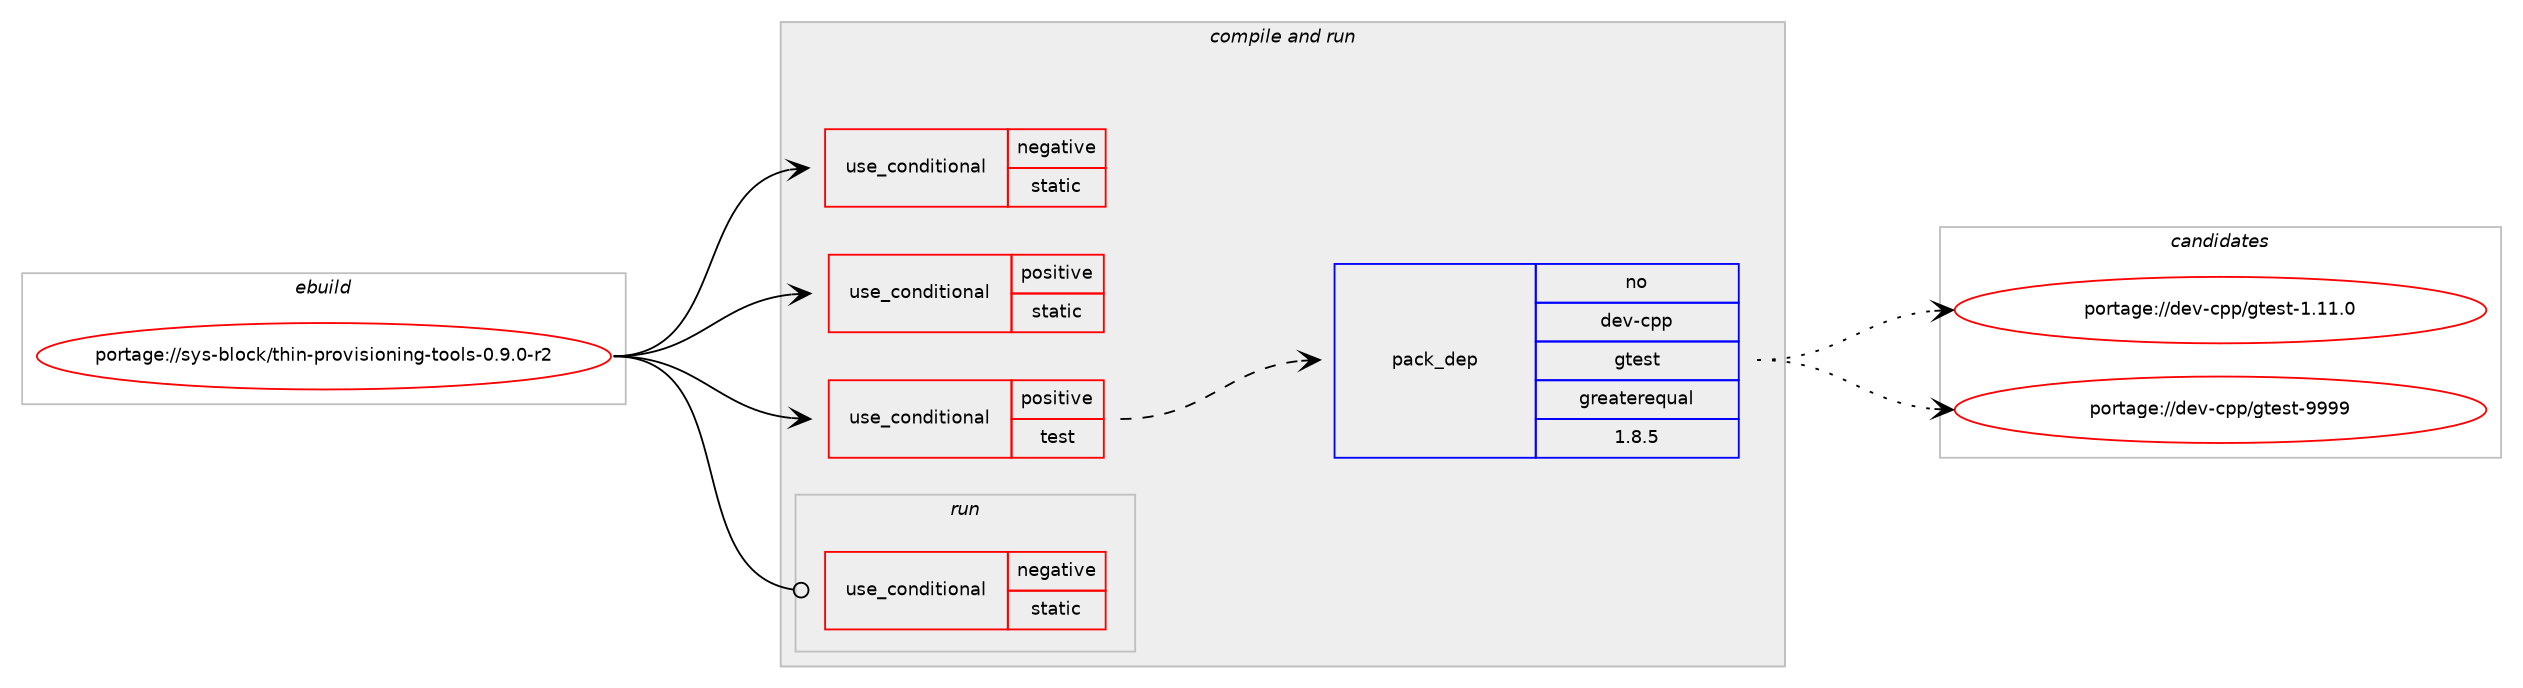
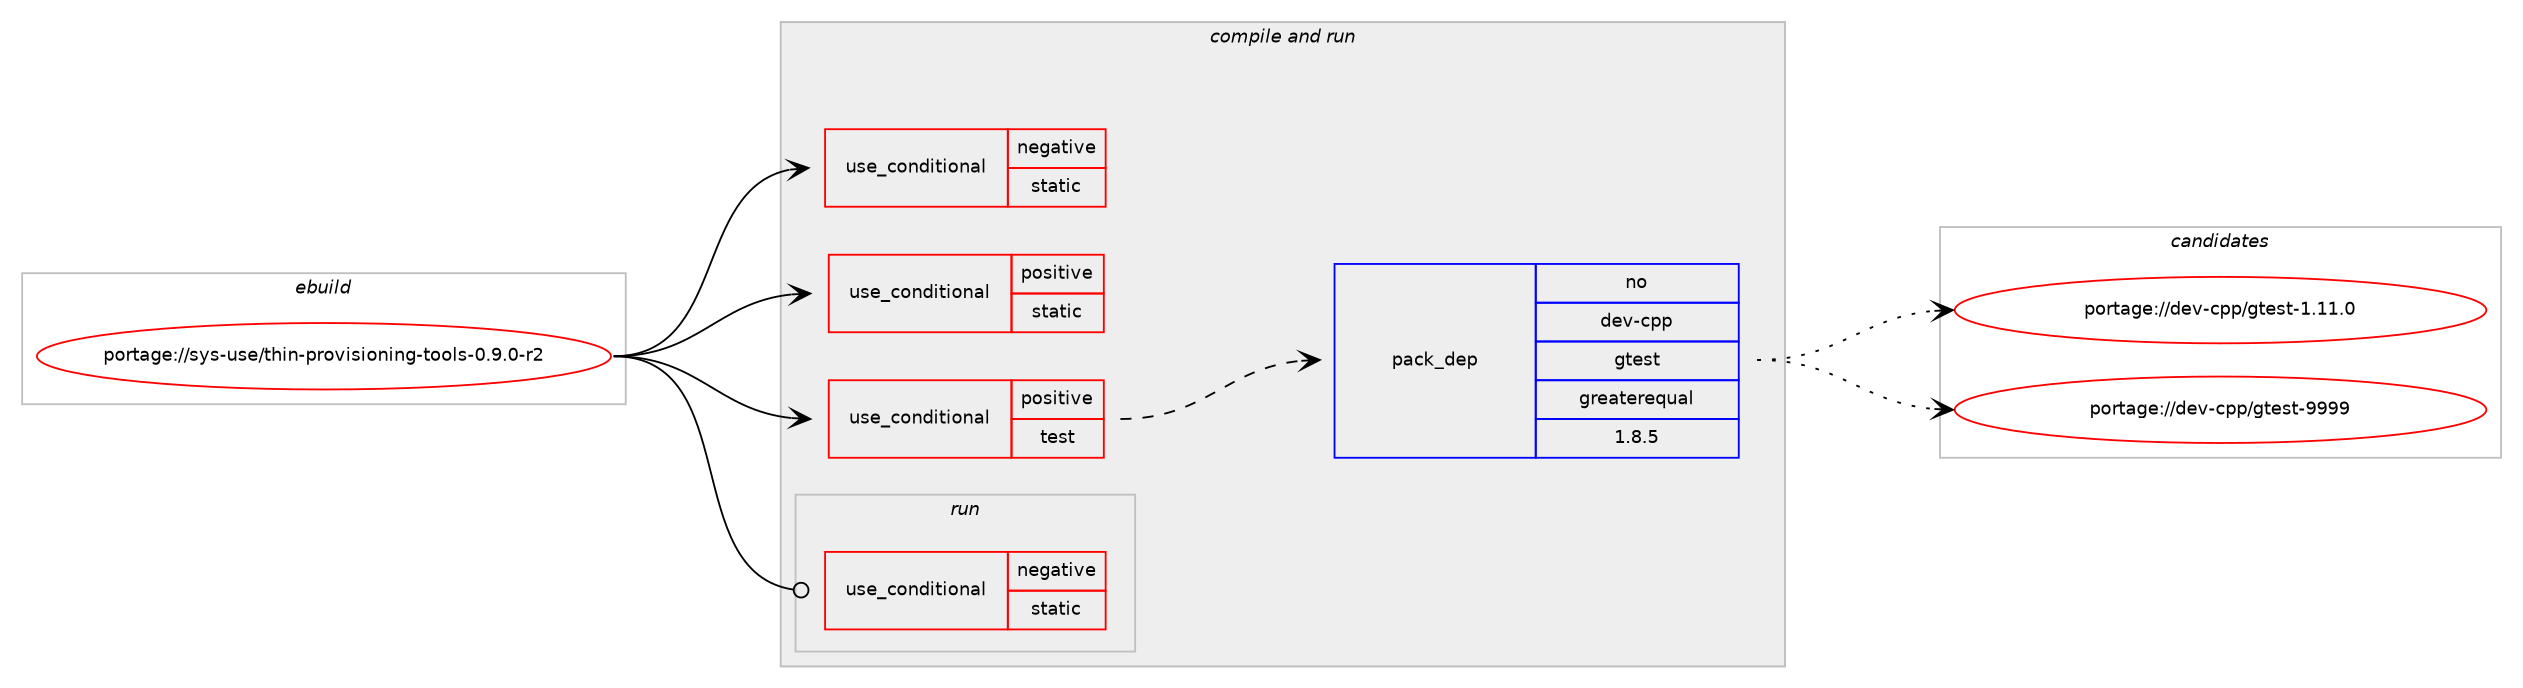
  digraph {
    compound=true
    concentrate=true
    fontname=Helvetica
    fontsize=10
    newrank=true
    rankdir=LR
    ranksep=1.5
    node [color=red fontname=Helvetica fontsize=10 shape=none]
    edge [arrowhead=vee headport=w style=solid tailport=e weight=20]
-   n1 [label="portage://sys-block/thin-provisioning-tools-0.9.0-r2" width=4 shape=""]
+   n1 [label="portage://sys-use/thin-provisioning-tools-0.9.0-r2" width=4 shape=""]
    n2 [label=<<TABLE BORDER="0" CELLBORDER="1" CELLSPACING="0" CELLPADDING="4"><TR><TD ROWSPAN="3" CELLPADDING="10">use_conditional</TD></TR><TR><TD>negative</TD></TR><TR><TD>static</TD></TR></TABLE>>]
    n3 [label=<<TABLE BORDER="0" CELLBORDER="1" CELLSPACING="0" CELLPADDING="4"><TR><TD ROWSPAN="3" CELLPADDING="10">use_conditional</TD></TR><TR><TD>positive</TD></TR><TR><TD>static</TD></TR></TABLE>>]
    n4 [color=blue label=<<TABLE BORDER="0" CELLBORDER="1" CELLSPACING="0" CELLPADDING="4" WIDTH="220"><TR><TD ROWSPAN="6" CELLPADDING="30">pack_dep</TD></TR><TR><TD WIDTH="110">no</TD></TR><TR><TD>dev-cpp</TD></TR><TR><TD>gtest</TD></TR><TR><TD>greaterequal</TD></TR><TR><TD>1.8.5</TD></TR></TABLE>>]
    n5 [label=<<TABLE BORDER="0" CELLBORDER="1" CELLSPACING="0" CELLPADDING="4"><TR><TD ROWSPAN="3" CELLPADDING="10">use_conditional</TD></TR><TR><TD>positive</TD></TR><TR><TD>test</TD></TR></TABLE>>]
    n6 [label=<<TABLE BORDER="0" CELLBORDER="1" CELLSPACING="0" CELLPADDING="4"><TR><TD ROWSPAN="3" CELLPADDING="10">use_conditional</TD></TR><TR><TD>negative</TD></TR><TR><TD>static</TD></TR></TABLE>>]
    n7 [label="portage://dev-cpp/gtest-1.11.0" width=4 shape=""]
    n8 [label="portage://dev-cpp/gtest-9999" width=4 shape=""]
    subgraph cluster_1 {
      color=gray
      label=<<i>ebuild</i>>
      rank=same
      n1
    }
    subgraph cluster_2 {
      color=gray
      label=<<i>dependencies</i>>
      subgraph cluster_3 {
        color=gray
        fillcolor="#eeeeee"
        label=<<i>compile</i>>
        style=filled
        subgraph sub_4 {
          color=gray
          fillcolor="#eeeeee"
          label=<<i>compile</i>>
          style=filled
          n2
        }
        subgraph sub_5 {
          color=gray
          fillcolor="#eeeeee"
          label=<<i>compile</i>>
          style=filled
          n3
        }
        subgraph sub_6 {
          color=gray
          fillcolor="#eeeeee"
          label=<<i>compile</i>>
          style=filled
          n5
          subgraph sub_7 {
            color=gray
            fillcolor="#eeeeee"
            label=<<i>compile</i>>
            style=filled
            n4
          }
        }
      }
      subgraph cluster_8 {
        color=gray
        fillcolor="#eeeeee"
        label=<<i>compile and run</i>>
        style=filled
      }
      subgraph cluster_9 {
        color=gray
        fillcolor="#eeeeee"
        label=<<i>run</i>>
        style=filled
        subgraph sub_10 {
          color=gray
          fillcolor="#eeeeee"
          label=<<i>run</i>>
          style=filled
          n6
        }
      }
    }
    subgraph cluster_11 {
      color=gray
      label=<<i>candidates</i>>
      rank=same
      subgraph sub_12 {
        color=black
        label=<<i>candidates</i>>
        nodesep=1
        rank=same
        n7
        n8
      }
    }
    n1 -> n2
    n1 -> n3
    n1 -> n5
    n1 -> n6 [arrowhead=odot]
    n4 -> n7 [style=dotted weight=100]
    n4 -> n8 [style=dotted weight=100]
    n5 -> n4 [style=dashed]
  }
